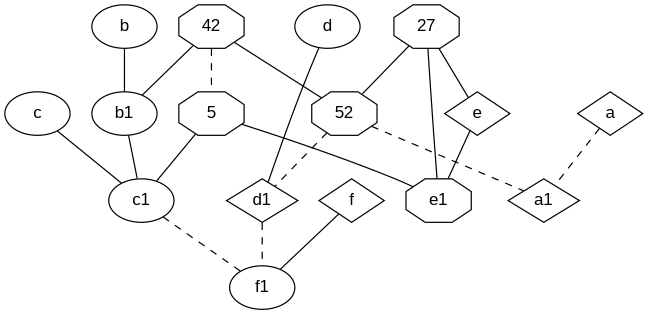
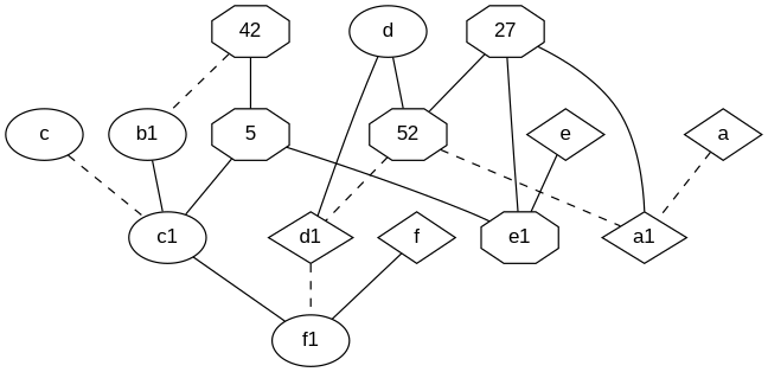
  graph {
    fontname="Liberation Sans"
    node [fontname="Liberation Sans" labelfontsize=50 shape=ellipse]
    edge [fontname="Liberation Sans" style=solid]
    d1 [shape=diamond]
    f1
    e1 [shape=octagon]
    d
    42 [shape=octagon]
    5 [shape=octagon]
    b1
    52 [shape=octagon]
    c1
    a1 [shape=diamond]
    f [shape=diamond]
    c
-   b
    e [shape=diamond]
    a [shape=diamond]
    27 [shape=octagon]
    d1 -- f1 [style=dashed]
    d -- d1
-   42 -- 5 [style=dashed]
-   42 -- b1
-   42 -- 52
+   42 -- 5
+   42 -- b1 [style=dashed]
+   d -- 52
    5 -- e1
    5 -- c1
    b1 -- c1
    52 -- d1 [style=dashed]
    52 -- a1 [style=dashed]
-   c1 -- f1 [style=dashed]
+   c1 -- f1
    f -- f1
-   c -- c1
-   b -- b1
+   c -- c1 [style=dashed]
    e -- e1
    a -- a1 [style=dashed]
    27 -- e1
    27 -- 52
-   27 -- e
+   27 -- a1
  }
